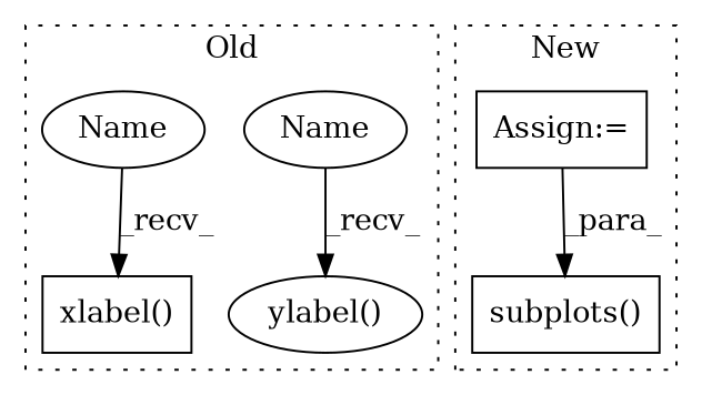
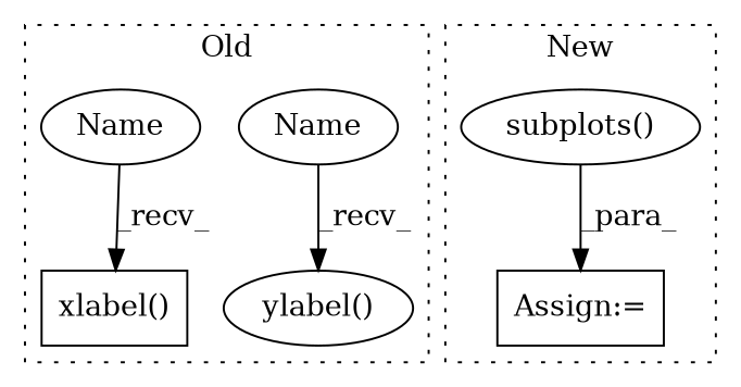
  digraph {
    node [a=75 l="11,1" shape=ellipse]
    n1 [label="ylabel()" s="2814,2857"]
    n2 [label="xlabel()" s="2863,2886" shape=box]
    n3 [a=87 l=3 label=Name s=2814]
    n4 [a=87 l=3 label=Name s=2863]
-   n5 [l="13,1" label="subplots()" s="3881,3898" shape=box]
+   n5 [l="13,1" label="subplots()" s="3881,3898"]
    n6 [a=68 l=15 label="Assign:=" s=3866 shape=box]
    subgraph cluster_1 {
      label=Old
      style=dotted
      n1
      n2
      n3
      n4
    }
    subgraph cluster_2 {
      label=New
      style=dotted
      n5
      n6
    }
    n3 -> n1 [label=_recv_]
    n4 -> n2 [label=_recv_]
-   n6 -> n5 [label=_para_]
+   n5 -> n6 [label=_para_]
  }
